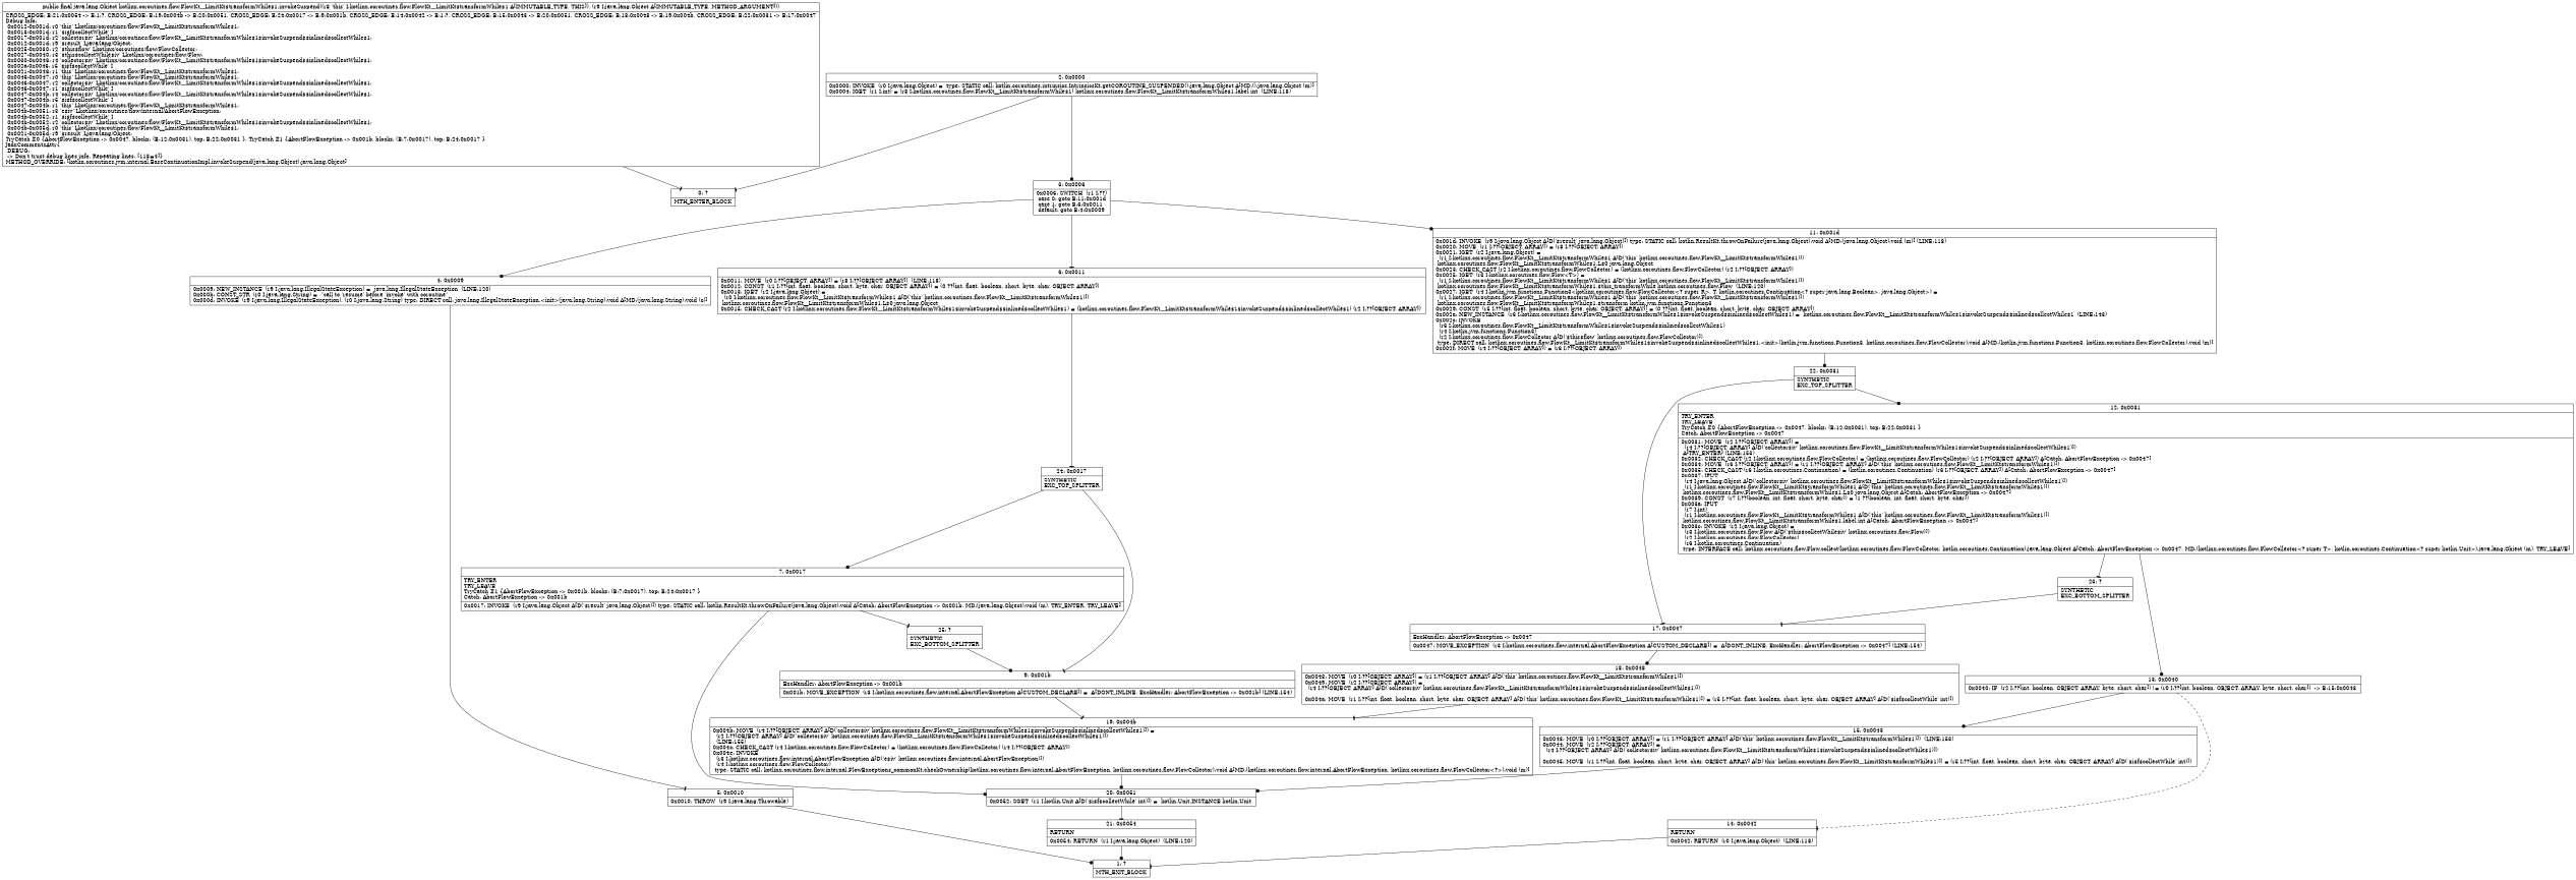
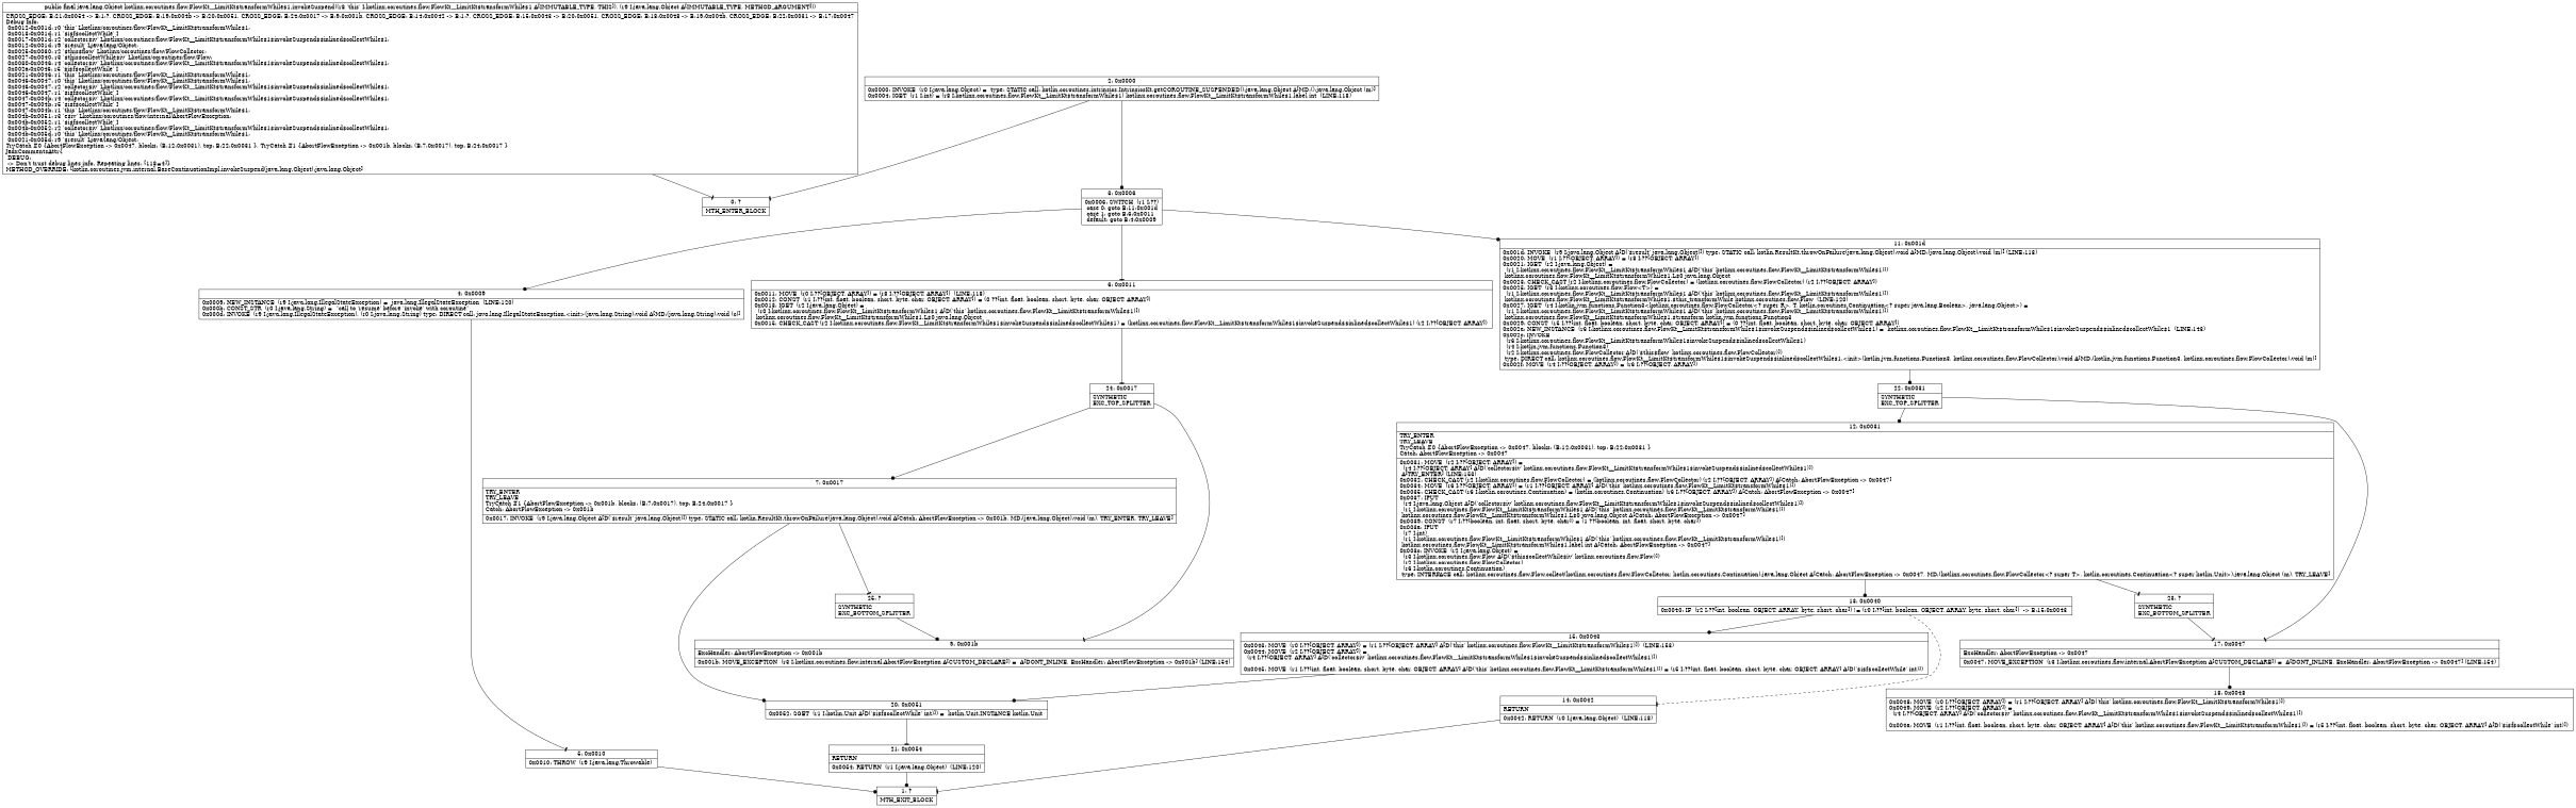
  digraph {
    node [shape=record]
    edge [arrowhead=tee]
    n1 [label="{0\:\ ?|MTH_ENTER_BLOCK\l}"]
    n2 [label="{2\:\ 0x0000|0x0000: INVOKE  (r0 I:java.lang.Object) =  type: STATIC call: kotlin.coroutines.intrinsics.IntrinsicsKt.getCOROUTINE_SUSPENDED():java.lang.Object A[MD:():java.lang.Object (m)]\l0x0004: IGET  (r1 I:int) = (r8 I:kotlinx.coroutines.flow.FlowKt__LimitKt$transformWhile$1) kotlinx.coroutines.flow.FlowKt__LimitKt$transformWhile$1.label int  (LINE:118)\l}"]
    n3 [label="{3\:\ 0x0006|0x0006: SWITCH  (r1 I:??)\l case 0: goto B:11:0x001d\l case 1: goto B:6:0x0011\l default: goto B:4:0x0009 \l}"]
    n4 [label="{4\:\ 0x0009|0x0009: NEW_INSTANCE  (r9 I:java.lang.IllegalStateException) =  java.lang.IllegalStateException  (LINE:120)\l0x000b: CONST_STR  (r0 I:java.lang.String) =  \"call to 'resume' before 'invoke' with coroutine\" \l0x000d: INVOKE  (r9 I:java.lang.IllegalStateException), (r0 I:java.lang.String) type: DIRECT call: java.lang.IllegalStateException.\<init\>(java.lang.String):void A[MD:(java.lang.String):void (c)]\l}"]
    n5 [label="{6\:\ 0x0011|0x0011: MOVE  (r0 I:??[OBJECT, ARRAY]) = (r8 I:??[OBJECT, ARRAY])  (LINE:118)\l0x0012: CONST  (r1 I:??[int, float, boolean, short, byte, char, OBJECT, ARRAY]) = (0 ??[int, float, boolean, short, byte, char, OBJECT, ARRAY]) \l0x0013: IGET  (r2 I:java.lang.Object) = \l  (r0 I:kotlinx.coroutines.flow.FlowKt__LimitKt$transformWhile$1 A[D('this' kotlinx.coroutines.flow.FlowKt__LimitKt$transformWhile$1)])\l kotlinx.coroutines.flow.FlowKt__LimitKt$transformWhile$1.L$0 java.lang.Object \l0x0015: CHECK_CAST (r2 I:kotlinx.coroutines.flow.FlowKt__LimitKt$transformWhile$1$invokeSuspend$$inlined$collectWhile$1) = (kotlinx.coroutines.flow.FlowKt__LimitKt$transformWhile$1$invokeSuspend$$inlined$collectWhile$1) (r2 I:??[OBJECT, ARRAY]) \l}"]
    n6 [label="{11\:\ 0x001d|0x001d: INVOKE  (r9 I:java.lang.Object A[D('$result' java.lang.Object)]) type: STATIC call: kotlin.ResultKt.throwOnFailure(java.lang.Object):void A[MD:(java.lang.Object):void (m)] (LINE:118)\l0x0020: MOVE  (r1 I:??[OBJECT, ARRAY]) = (r8 I:??[OBJECT, ARRAY]) \l0x0021: IGET  (r2 I:java.lang.Object) = \l  (r1 I:kotlinx.coroutines.flow.FlowKt__LimitKt$transformWhile$1 A[D('this' kotlinx.coroutines.flow.FlowKt__LimitKt$transformWhile$1)])\l kotlinx.coroutines.flow.FlowKt__LimitKt$transformWhile$1.L$0 java.lang.Object \l0x0023: CHECK_CAST (r2 I:kotlinx.coroutines.flow.FlowCollector) = (kotlinx.coroutines.flow.FlowCollector) (r2 I:??[OBJECT, ARRAY]) \l0x0025: IGET  (r3 I:kotlinx.coroutines.flow.Flow\<T\>) = \l  (r1 I:kotlinx.coroutines.flow.FlowKt__LimitKt$transformWhile$1 A[D('this' kotlinx.coroutines.flow.FlowKt__LimitKt$transformWhile$1)])\l kotlinx.coroutines.flow.FlowKt__LimitKt$transformWhile$1.$this_transformWhile kotlinx.coroutines.flow.Flow  (LINE:120)\l0x0027: IGET  (r4 I:kotlin.jvm.functions.Function3\<kotlinx.coroutines.flow.FlowCollector\<? super R\>, T, kotlin.coroutines.Continuation\<? super java.lang.Boolean\>, java.lang.Object\>) = \l  (r1 I:kotlinx.coroutines.flow.FlowKt__LimitKt$transformWhile$1 A[D('this' kotlinx.coroutines.flow.FlowKt__LimitKt$transformWhile$1)])\l kotlinx.coroutines.flow.FlowKt__LimitKt$transformWhile$1.$transform kotlin.jvm.functions.Function3 \l0x0029: CONST  (r5 I:??[int, float, boolean, short, byte, char, OBJECT, ARRAY]) = (0 ??[int, float, boolean, short, byte, char, OBJECT, ARRAY]) \l0x002a: NEW_INSTANCE  (r6 I:kotlinx.coroutines.flow.FlowKt__LimitKt$transformWhile$1$invokeSuspend$$inlined$collectWhile$1) =  kotlinx.coroutines.flow.FlowKt__LimitKt$transformWhile$1$invokeSuspend$$inlined$collectWhile$1  (LINE:143)\l0x002c: INVOKE  \l  (r6 I:kotlinx.coroutines.flow.FlowKt__LimitKt$transformWhile$1$invokeSuspend$$inlined$collectWhile$1)\l  (r4 I:kotlin.jvm.functions.Function3)\l  (r2 I:kotlinx.coroutines.flow.FlowCollector A[D('$this$flow' kotlinx.coroutines.flow.FlowCollector)])\l type: DIRECT call: kotlinx.coroutines.flow.FlowKt__LimitKt$transformWhile$1$invokeSuspend$$inlined$collectWhile$1.\<init\>(kotlin.jvm.functions.Function3, kotlinx.coroutines.flow.FlowCollector):void A[MD:(kotlin.jvm.functions.Function3, kotlinx.coroutines.flow.FlowCollector):void (m)]\l0x002f: MOVE  (r4 I:??[OBJECT, ARRAY]) = (r6 I:??[OBJECT, ARRAY]) \l}"]
    n7 [label="{5\:\ 0x0010|0x0010: THROW  (r9 I:java.lang.Throwable) \l}"]
    n8 [label="{24\:\ 0x0017|SYNTHETIC\lEXC_TOP_SPLITTER\l}"]
    n9 [label="{22\:\ 0x0031|SYNTHETIC\lEXC_TOP_SPLITTER\l}"]
    n10 [label="{1\:\ ?|MTH_EXIT_BLOCK\l}"]
    n11 [label="{7\:\ 0x0017|TRY_ENTER\lTRY_LEAVE\lTryCatch #1 \{AbortFlowException \-\> 0x001b, blocks: (B:7:0x0017), top: B:24:0x0017 \}\lCatch: AbortFlowException \-\> 0x001b\l|0x0017: INVOKE  (r9 I:java.lang.Object A[D('$result' java.lang.Object)]) type: STATIC call: kotlin.ResultKt.throwOnFailure(java.lang.Object):void A[Catch: AbortFlowException \-\> 0x001b, MD:(java.lang.Object):void (m), TRY_ENTER, TRY_LEAVE]\l}"]
    n12 [label="{9\:\ 0x001b|ExcHandler: AbortFlowException \-\> 0x001b\l|0x001b: MOVE_EXCEPTION  (r3 I:kotlinx.coroutines.flow.internal.AbortFlowException A[CUSTOM_DECLARE]) =  A[DONT_INLINE, ExcHandler: AbortFlowException \-\> 0x001b] (LINE:154)\l}"]
    n13 [label="{20\:\ 0x0051|0x0052: SGET  (r1 I:kotlin.Unit A[D('$i$f$collectWhile' int)]) =  kotlin.Unit.INSTANCE kotlin.Unit \l}"]
    n14 [label="{25\:\ ?|SYNTHETIC\lEXC_BOTTOM_SPLITTER\l}"]
-   n15 [label="{19\:\ 0x004b|0x004b: MOVE  (r4 I:??[OBJECT, ARRAY] A[D('collector$iv' kotlinx.coroutines.flow.FlowKt__LimitKt$transformWhile$1$invokeSuspend$$inlined$collectWhile$1)]) = \l  (r2 I:??[OBJECT, ARRAY] A[D('collector$iv' kotlinx.coroutines.flow.FlowKt__LimitKt$transformWhile$1$invokeSuspend$$inlined$collectWhile$1)])\l  (LINE:155)\l0x004c: CHECK_CAST (r4 I:kotlinx.coroutines.flow.FlowCollector) = (kotlinx.coroutines.flow.FlowCollector) (r4 I:??[OBJECT, ARRAY]) \l0x004e: INVOKE  \l  (r3 I:kotlinx.coroutines.flow.internal.AbortFlowException A[D('e$iv' kotlinx.coroutines.flow.internal.AbortFlowException)])\l  (r4 I:kotlinx.coroutines.flow.FlowCollector)\l type: STATIC call: kotlinx.coroutines.flow.internal.FlowExceptions_commonKt.checkOwnership(kotlinx.coroutines.flow.internal.AbortFlowException, kotlinx.coroutines.flow.FlowCollector):void A[MD:(kotlinx.coroutines.flow.internal.AbortFlowException, kotlinx.coroutines.flow.FlowCollector\<?\>):void (m)]\l}"]
    n16 [label="{21\:\ 0x0054|RETURN\l|0x0054: RETURN  (r1 I:java.lang.Object)  (LINE:120)\l}"]
    n17 [label="{12\:\ 0x0031|TRY_ENTER\lTRY_LEAVE\lTryCatch #0 \{AbortFlowException \-\> 0x0047, blocks: (B:12:0x0031), top: B:22:0x0031 \}\lCatch: AbortFlowException \-\> 0x0047\l|0x0031: MOVE  (r2 I:??[OBJECT, ARRAY]) = \l  (r4 I:??[OBJECT, ARRAY] A[D('collector$iv' kotlinx.coroutines.flow.FlowKt__LimitKt$transformWhile$1$invokeSuspend$$inlined$collectWhile$1)])\l A[TRY_ENTER] (LINE:153)\l0x0032: CHECK_CAST (r2 I:kotlinx.coroutines.flow.FlowCollector) = (kotlinx.coroutines.flow.FlowCollector) (r2 I:??[OBJECT, ARRAY]) A[Catch: AbortFlowException \-\> 0x0047]\l0x0034: MOVE  (r6 I:??[OBJECT, ARRAY]) = (r1 I:??[OBJECT, ARRAY] A[D('this' kotlinx.coroutines.flow.FlowKt__LimitKt$transformWhile$1)]) \l0x0035: CHECK_CAST (r6 I:kotlin.coroutines.Continuation) = (kotlin.coroutines.Continuation) (r6 I:??[OBJECT, ARRAY]) A[Catch: AbortFlowException \-\> 0x0047]\l0x0037: IPUT  \l  (r4 I:java.lang.Object A[D('collector$iv' kotlinx.coroutines.flow.FlowKt__LimitKt$transformWhile$1$invokeSuspend$$inlined$collectWhile$1)])\l  (r1 I:kotlinx.coroutines.flow.FlowKt__LimitKt$transformWhile$1 A[D('this' kotlinx.coroutines.flow.FlowKt__LimitKt$transformWhile$1)])\l kotlinx.coroutines.flow.FlowKt__LimitKt$transformWhile$1.L$0 java.lang.Object A[Catch: AbortFlowException \-\> 0x0047]\l0x0039: CONST  (r7 I:??[boolean, int, float, short, byte, char]) = (1 ??[boolean, int, float, short, byte, char]) \l0x003a: IPUT  \l  (r7 I:int)\l  (r1 I:kotlinx.coroutines.flow.FlowKt__LimitKt$transformWhile$1 A[D('this' kotlinx.coroutines.flow.FlowKt__LimitKt$transformWhile$1)])\l kotlinx.coroutines.flow.FlowKt__LimitKt$transformWhile$1.label int A[Catch: AbortFlowException \-\> 0x0047]\l0x003c: INVOKE  (r2 I:java.lang.Object) = \l  (r3 I:kotlinx.coroutines.flow.Flow A[D('$this$collectWhile$iv' kotlinx.coroutines.flow.Flow)])\l  (r2 I:kotlinx.coroutines.flow.FlowCollector)\l  (r6 I:kotlin.coroutines.Continuation)\l type: INTERFACE call: kotlinx.coroutines.flow.Flow.collect(kotlinx.coroutines.flow.FlowCollector, kotlin.coroutines.Continuation):java.lang.Object A[Catch: AbortFlowException \-\> 0x0047, MD:(kotlinx.coroutines.flow.FlowCollector\<? super T\>, kotlin.coroutines.Continuation\<? super kotlin.Unit\>):java.lang.Object (m), TRY_LEAVE]\l}"]
    n18 [label="{17\:\ 0x0047|ExcHandler: AbortFlowException \-\> 0x0047\l|0x0047: MOVE_EXCEPTION  (r3 I:kotlinx.coroutines.flow.internal.AbortFlowException A[CUSTOM_DECLARE]) =  A[DONT_INLINE, ExcHandler: AbortFlowException \-\> 0x0047] (LINE:154)\l}"]
    n19 [label="{13\:\ 0x0040|0x0040: IF  (r2 I:??[int, boolean, OBJECT, ARRAY, byte, short, char]) != (r0 I:??[int, boolean, OBJECT, ARRAY, byte, short, char])  \-\> B:15:0x0043 \l}"]
    n20 [label="{23\:\ ?|SYNTHETIC\lEXC_BOTTOM_SPLITTER\l}"]
    n21 [label="{18\:\ 0x0048|0x0048: MOVE  (r0 I:??[OBJECT, ARRAY]) = (r1 I:??[OBJECT, ARRAY] A[D('this' kotlinx.coroutines.flow.FlowKt__LimitKt$transformWhile$1)]) \l0x0049: MOVE  (r2 I:??[OBJECT, ARRAY]) = \l  (r4 I:??[OBJECT, ARRAY] A[D('collector$iv' kotlinx.coroutines.flow.FlowKt__LimitKt$transformWhile$1$invokeSuspend$$inlined$collectWhile$1)])\l \l0x004a: MOVE  (r1 I:??[int, float, boolean, short, byte, char, OBJECT, ARRAY] A[D('this' kotlinx.coroutines.flow.FlowKt__LimitKt$transformWhile$1)]) = (r5 I:??[int, float, boolean, short, byte, char, OBJECT, ARRAY] A[D('$i$f$collectWhile' int)]) \l}"]
    n22 [label="{14\:\ 0x0042|RETURN\l|0x0042: RETURN  (r0 I:java.lang.Object)  (LINE:118)\l}"]
    n23 [label="{15\:\ 0x0043|0x0043: MOVE  (r0 I:??[OBJECT, ARRAY]) = (r1 I:??[OBJECT, ARRAY] A[D('this' kotlinx.coroutines.flow.FlowKt__LimitKt$transformWhile$1)])  (LINE:153)\l0x0044: MOVE  (r2 I:??[OBJECT, ARRAY]) = \l  (r4 I:??[OBJECT, ARRAY] A[D('collector$iv' kotlinx.coroutines.flow.FlowKt__LimitKt$transformWhile$1$invokeSuspend$$inlined$collectWhile$1)])\l \l0x0045: MOVE  (r1 I:??[int, float, boolean, short, byte, char, OBJECT, ARRAY] A[D('this' kotlinx.coroutines.flow.FlowKt__LimitKt$transformWhile$1)]) = (r5 I:??[int, float, boolean, short, byte, char, OBJECT, ARRAY] A[D('$i$f$collectWhile' int)]) \l}"]
    n24 [label="{public final java.lang.Object kotlinx.coroutines.flow.FlowKt__LimitKt$transformWhile$1.invokeSuspend((r8 'this' I:kotlinx.coroutines.flow.FlowKt__LimitKt$transformWhile$1 A[IMMUTABLE_TYPE, THIS]), (r9 I:java.lang.Object A[IMMUTABLE_TYPE, METHOD_ARGUMENT]))  | CROSS_EDGE: B:21:0x0054 \-\> B:1:?, CROSS_EDGE: B:19:0x004b \-\> B:20:0x0051, CROSS_EDGE: B:24:0x0017 \-\> B:9:0x001b, CROSS_EDGE: B:14:0x0042 \-\> B:1:?, CROSS_EDGE: B:15:0x0043 \-\> B:20:0x0051, CROSS_EDGE: B:18:0x0048 \-\> B:19:0x004b, CROSS_EDGE: B:22:0x0031 \-\> B:17:0x0047\lDebug Info:\l  0x0012\-0x001d: r0 'this' Lkotlinx\/coroutines\/flow\/FlowKt__LimitKt$transformWhile$1;\l  0x0013\-0x001d: r1 '$i$f$collectWhile' I\l  0x0017\-0x001d: r2 'collector$iv' Lkotlinx\/coroutines\/flow\/FlowKt__LimitKt$transformWhile$1$invokeSuspend$$inlined$collectWhile$1;\l  0x0012\-0x001d: r9 '$result' Ljava\/lang\/Object;\l  0x0025\-0x0030: r2 '$this$flow' Lkotlinx\/coroutines\/flow\/FlowCollector;\l  0x0027\-0x0040: r3 '$this$collectWhile$iv' Lkotlinx\/coroutines\/flow\/Flow;\l  0x0030\-0x0046: r4 'collector$iv' Lkotlinx\/coroutines\/flow\/FlowKt__LimitKt$transformWhile$1$invokeSuspend$$inlined$collectWhile$1;\l  0x002a\-0x0046: r5 '$i$f$collectWhile' I\l  0x0021\-0x0046: r1 'this' Lkotlinx\/coroutines\/flow\/FlowKt__LimitKt$transformWhile$1;\l  0x0046\-0x0047: r0 'this' Lkotlinx\/coroutines\/flow\/FlowKt__LimitKt$transformWhile$1;\l  0x0046\-0x0047: r2 'collector$iv' Lkotlinx\/coroutines\/flow\/FlowKt__LimitKt$transformWhile$1$invokeSuspend$$inlined$collectWhile$1;\l  0x0046\-0x0047: r1 '$i$f$collectWhile' I\l  0x0047\-0x004b: r4 'collector$iv' Lkotlinx\/coroutines\/flow\/FlowKt__LimitKt$transformWhile$1$invokeSuspend$$inlined$collectWhile$1;\l  0x0047\-0x004b: r5 '$i$f$collectWhile' I\l  0x0047\-0x004b: r1 'this' Lkotlinx\/coroutines\/flow\/FlowKt__LimitKt$transformWhile$1;\l  0x004b\-0x0051: r3 'e$iv' Lkotlinx\/coroutines\/flow\/internal\/AbortFlowException;\l  0x004b\-0x0052: r1 '$i$f$collectWhile' I\l  0x004b\-0x0052: r2 'collector$iv' Lkotlinx\/coroutines\/flow\/FlowKt__LimitKt$transformWhile$1$invokeSuspend$$inlined$collectWhile$1;\l  0x004b\-0x005d: r0 'this' Lkotlinx\/coroutines\/flow\/FlowKt__LimitKt$transformWhile$1;\l  0x0021\-0x005d: r9 '$result' Ljava\/lang\/Object;\lTryCatch #0 \{AbortFlowException \-\> 0x0047, blocks: (B:12:0x0031), top: B:22:0x0031 \}, TryCatch #1 \{AbortFlowException \-\> 0x001b, blocks: (B:7:0x0017), top: B:24:0x0017 \}\lJadxCommentsAttr\{\l DEBUG: \l \-\> Don't trust debug lines info. Repeating lines: [118=4]\}\lMETHOD_OVERRIDE: [kotlin.coroutines.jvm.internal.BaseContinuationImpl.invokeSuspend(java.lang.Object):java.lang.Object]\l}"]
    n2 -> n1
    n2 -> n3 [arrowhead=dot]
    n3 -> n4 [arrowhead=dot]
    n3 -> n5
    n3 -> n6 [arrowhead=dot]
    n4 -> n7
    n5 -> n8
    n6 -> n9 [arrowhead=dot]
    n7 -> n10 [arrowhead=dot]
    n8 -> n11 [arrowhead=dot]
    n8 -> n12
    n9 -> n17 [arrowhead=dot]
    n9 -> n18
    n11 -> n13 [arrowhead=dot]
    n11 -> n14
-   n12 -> n15
    n13 -> n16
    n14 -> n12 [arrowhead=dot]
-   n15 -> n13 [arrowhead=dot]
    n16 -> n10 [arrowhead=dot]
    n17 -> n19 [arrowhead=dot]
    n17 -> n20
    n18 -> n21 [arrowhead=dot]
    n19 -> n22 [style=dashed]
    n19 -> n23 [arrowhead=dot]
    n20 -> n18
-   n21 -> n15
    n22 -> n10
    n23 -> n13 [arrowhead=dot]
    n24 -> n1
  }
